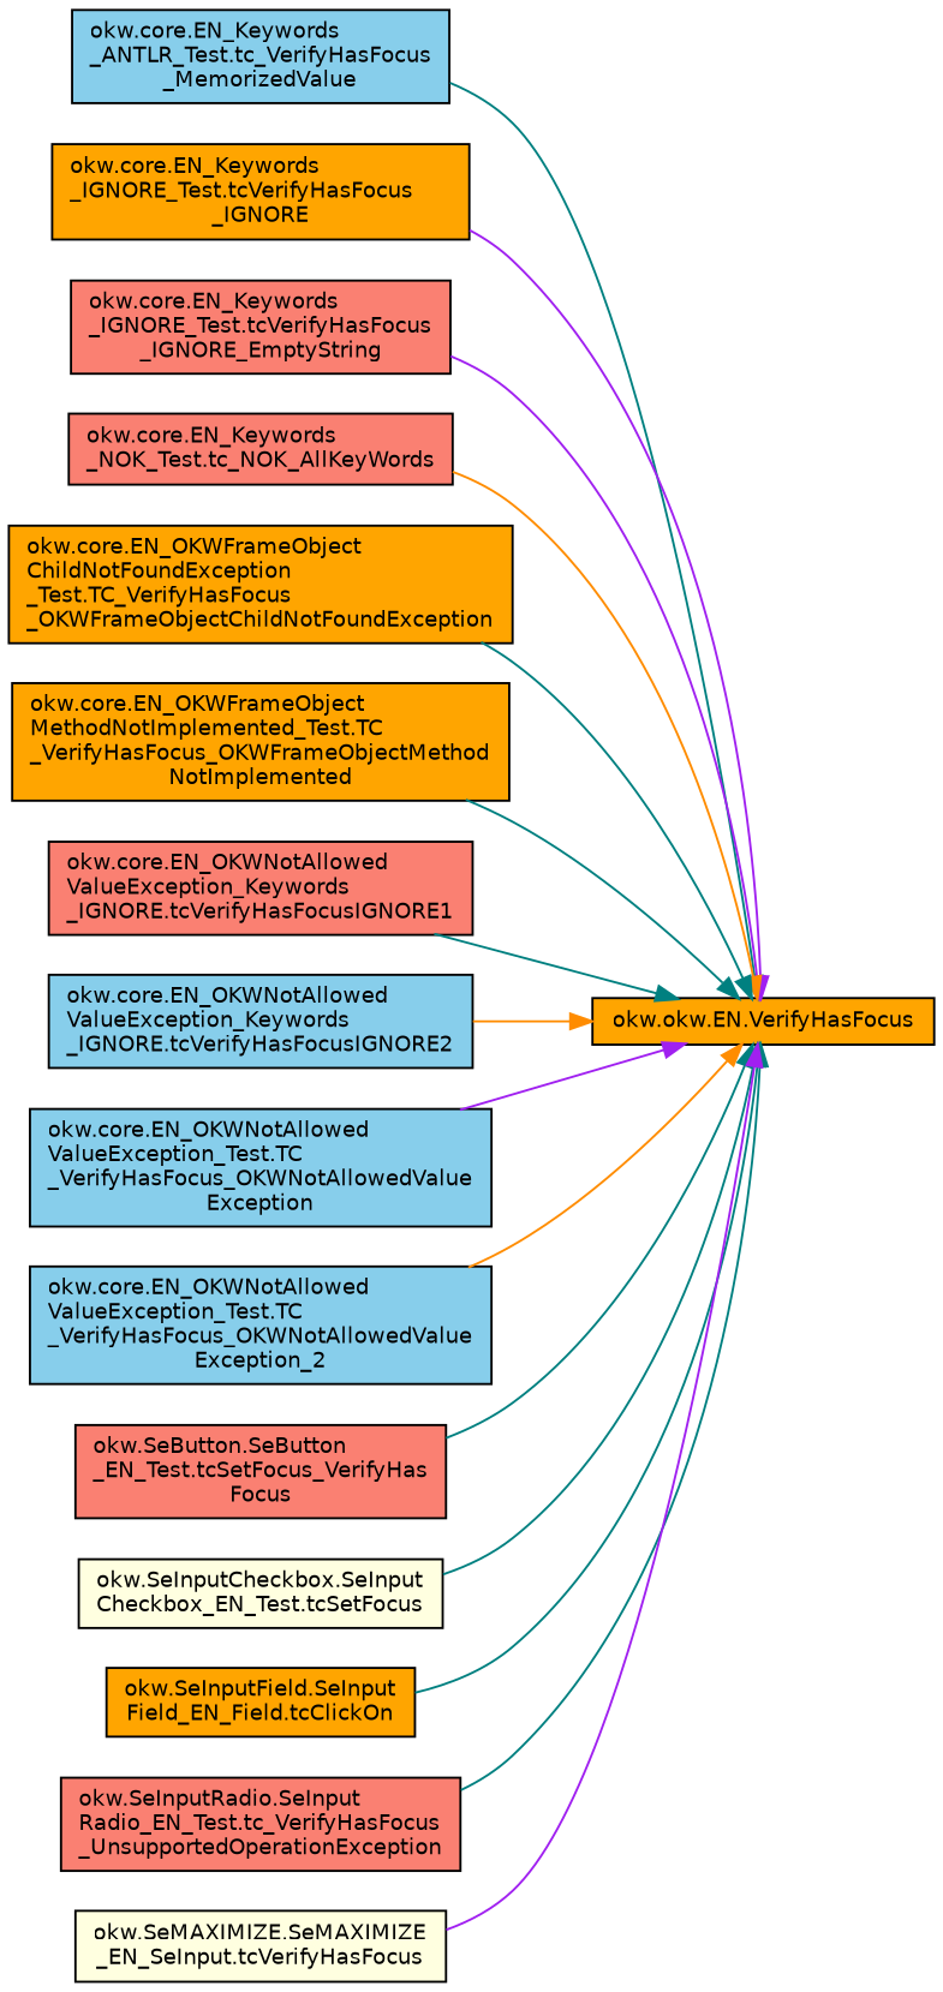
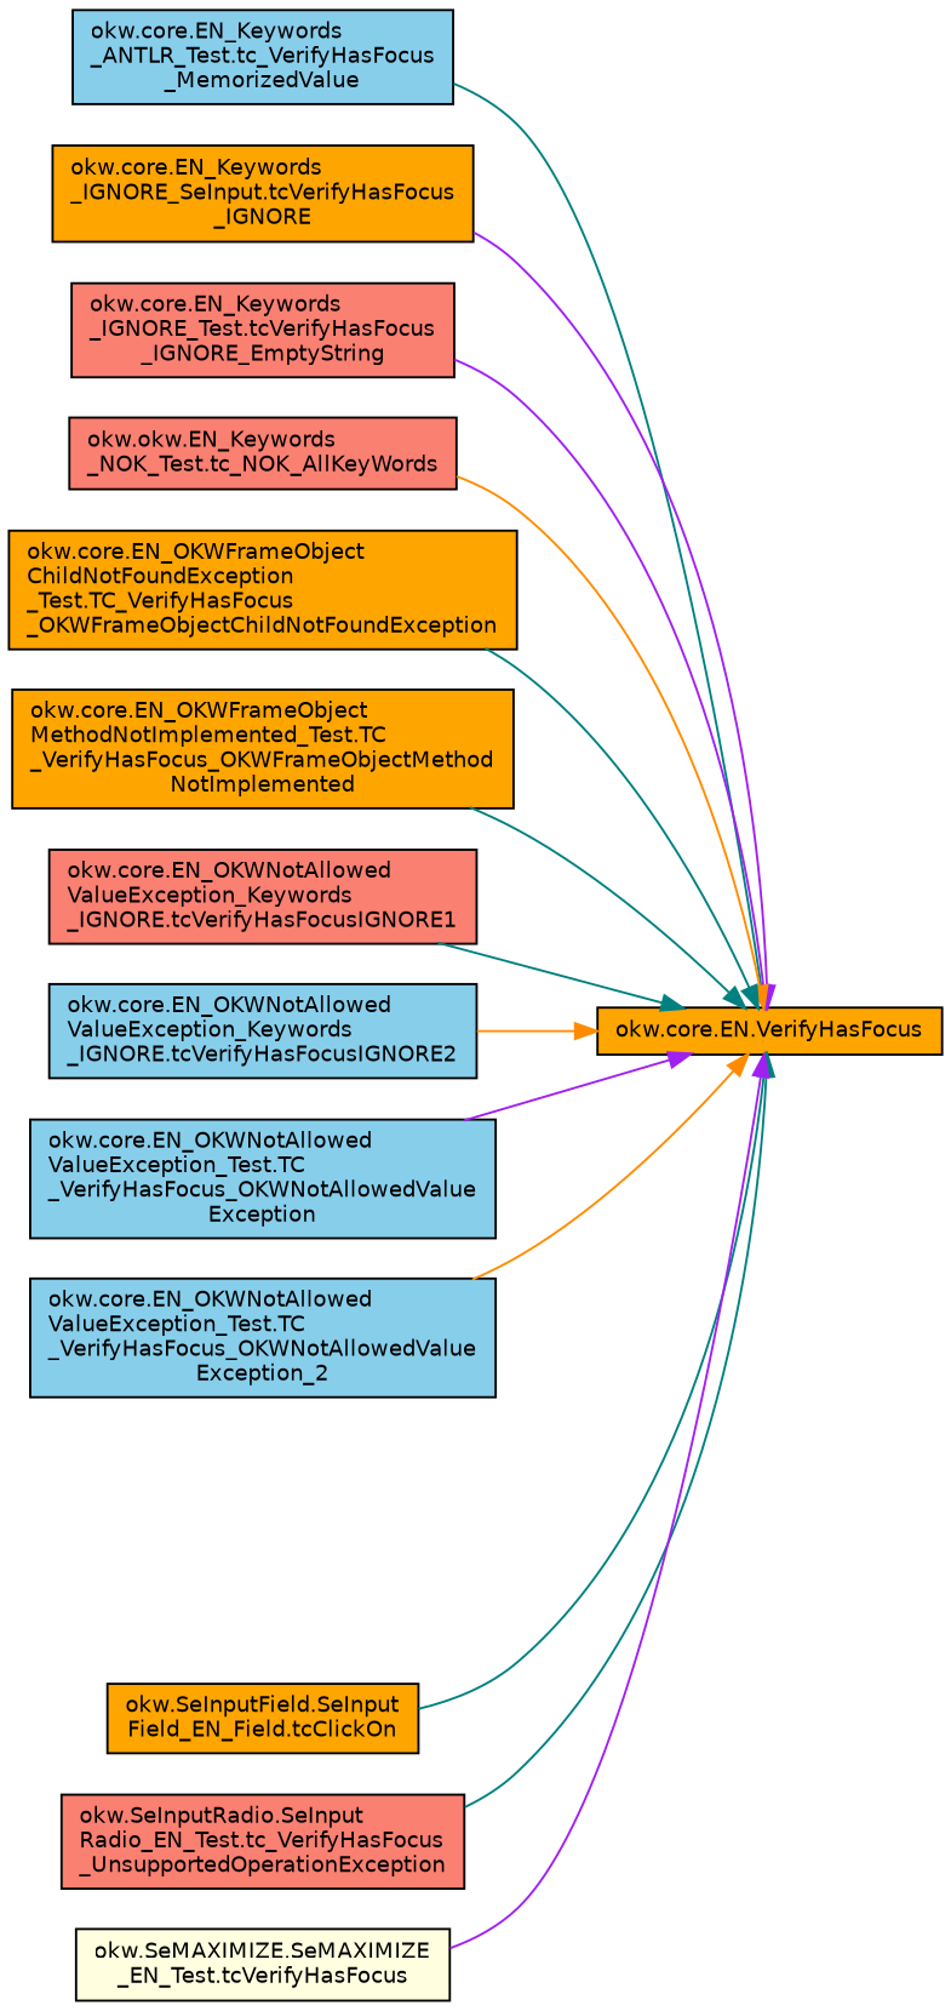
  digraph {
    rankdir=RL
    node [color=black fillcolor=orange fontname=Helvetica fontsize=10 shape=record style=filled]
    edge [color=teal dir=back fontname=Helvetica fontsize=10 labelfontname=Helvetica labelfontsize=10 style=solid]
-   n1 [fontcolor=black height=0.2 label="okw.okw.EN.VerifyHasFocus" width=0.4]
+   n1 [fontcolor=black height=0.2 label="okw.core.EN.VerifyHasFocus" width=0.4]
    n2 [fillcolor=skyblue height=0.2 label="okw.core.EN_Keywords\l_ANTLR_Test.tc_VerifyHasFocus\l_MemorizedValue" width=0.4]
-   n3 [height=0.2 label="okw.core.EN_Keywords\l_IGNORE_Test.tcVerifyHasFocus\l_IGNORE" width=0.4]
+   n3 [height=0.2 label="okw.core.EN_Keywords\l_IGNORE_SeInput.tcVerifyHasFocus\l_IGNORE" width=0.4]
    n4 [fillcolor=salmon height=0.2 label="okw.core.EN_Keywords\l_IGNORE_Test.tcVerifyHasFocus\l_IGNORE_EmptyString" width=0.4]
-   n5 [fillcolor=salmon height=0.2 label="okw.core.EN_Keywords\l_NOK_Test.tc_NOK_AllKeyWords" width=0.4]
+   n5 [fillcolor=salmon height=0.2 label="okw.okw.EN_Keywords\l_NOK_Test.tc_NOK_AllKeyWords" width=0.4]
    n6 [height=0.2 label="okw.core.EN_OKWFrameObject\lChildNotFoundException\l_Test.TC_VerifyHasFocus\l_OKWFrameObjectChildNotFoundException" width=0.4]
    n7 [height=0.2 label="okw.core.EN_OKWFrameObject\lMethodNotImplemented_Test.TC\l_VerifyHasFocus_OKWFrameObjectMethod\lNotImplemented" width=0.4]
    n8 [fillcolor=salmon height=0.2 label="okw.core.EN_OKWNotAllowed\lValueException_Keywords\l_IGNORE.tcVerifyHasFocusIGNORE1" width=0.4]
    n9 [fillcolor=skyblue height=0.2 label="okw.core.EN_OKWNotAllowed\lValueException_Keywords\l_IGNORE.tcVerifyHasFocusIGNORE2" width=0.4]
    n10 [fillcolor=skyblue height=0.2 label="okw.core.EN_OKWNotAllowed\lValueException_Test.TC\l_VerifyHasFocus_OKWNotAllowedValue\lException" width=0.4]
    n11 [fillcolor=skyblue height=0.2 label="okw.core.EN_OKWNotAllowed\lValueException_Test.TC\l_VerifyHasFocus_OKWNotAllowedValue\lException_2" width=0.4]
-   n12 [fillcolor=salmon height=0.2 label="okw.SeButton.SeButton\l_EN_Test.tcSetFocus_VerifyHas\lFocus" width=0.4]
-   n13 [fillcolor=lightyellow height=0.2 label="okw.SeInputCheckbox.SeInput\lCheckbox_EN_Test.tcSetFocus" width=0.4]
    n14 [height=0.2 label="okw.SeInputField.SeInput\lField_EN_Field.tcClickOn" width=0.4]
    n15 [fillcolor=salmon height=0.2 label="okw.SeInputRadio.SeInput\lRadio_EN_Test.tc_VerifyHasFocus\l_UnsupportedOperationException" width=0.4]
-   n16 [fillcolor=lightyellow height=0.2 label="okw.SeMAXIMIZE.SeMAXIMIZE\l_EN_SeInput.tcVerifyHasFocus" width=0.4]
+   n16 [fillcolor=lightyellow height=0.2 label="okw.SeMAXIMIZE.SeMAXIMIZE\l_EN_Test.tcVerifyHasFocus" width=0.4]
    n1 -> n2
    n1 -> n3 [color=purple]
    n1 -> n4 [color=purple]
    n1 -> n5 [color=darkorange]
    n1 -> n6
    n1 -> n7
    n1 -> n8
    n1 -> n9 [color=darkorange]
    n1 -> n10 [color=purple]
    n1 -> n11 [color=darkorange]
-   n1 -> n12
-   n1 -> n13
    n1 -> n14
    n1 -> n15
    n1 -> n16 [color=purple]
  }
